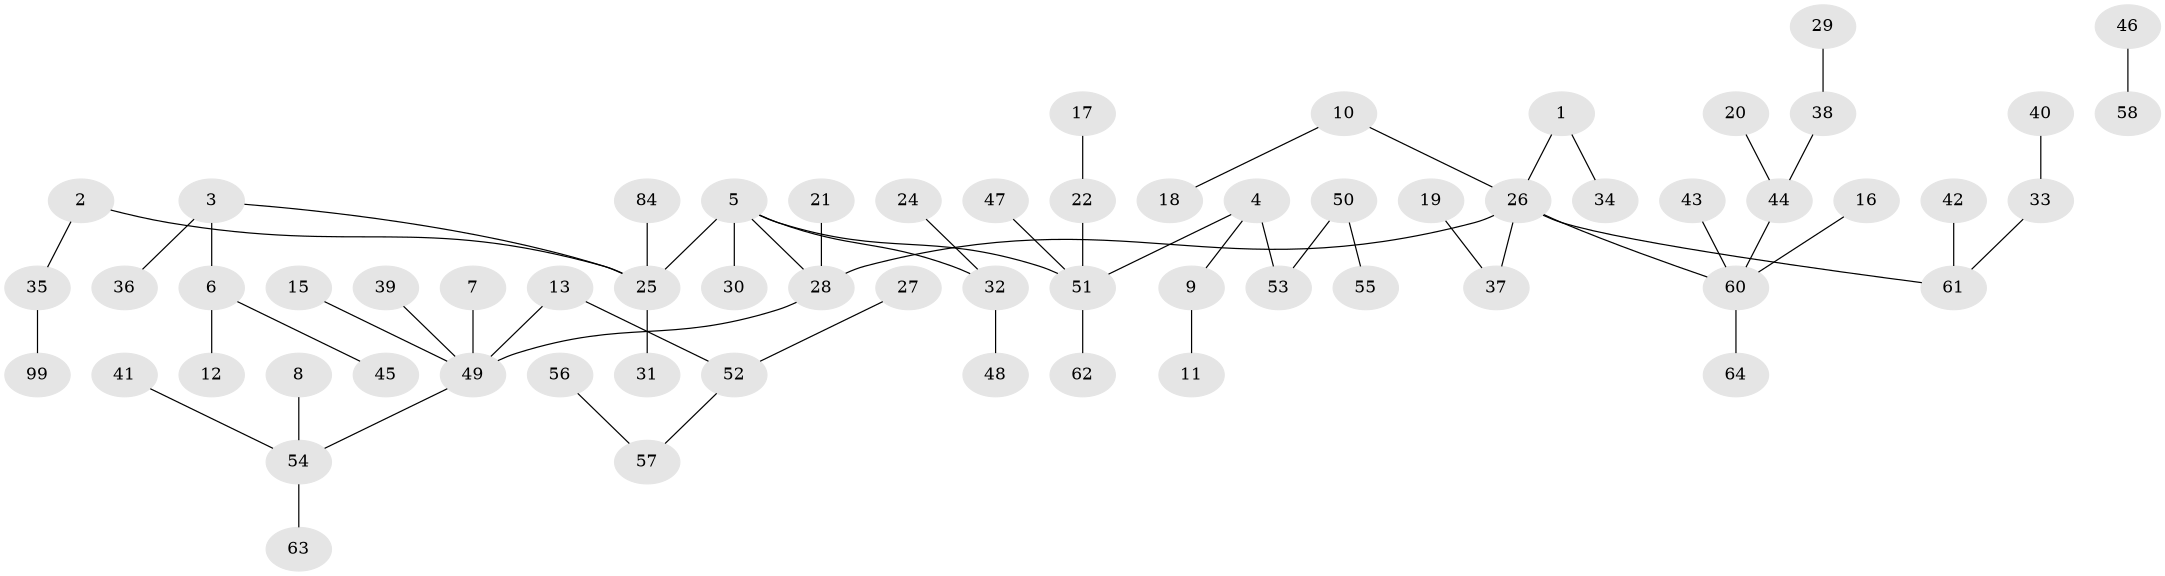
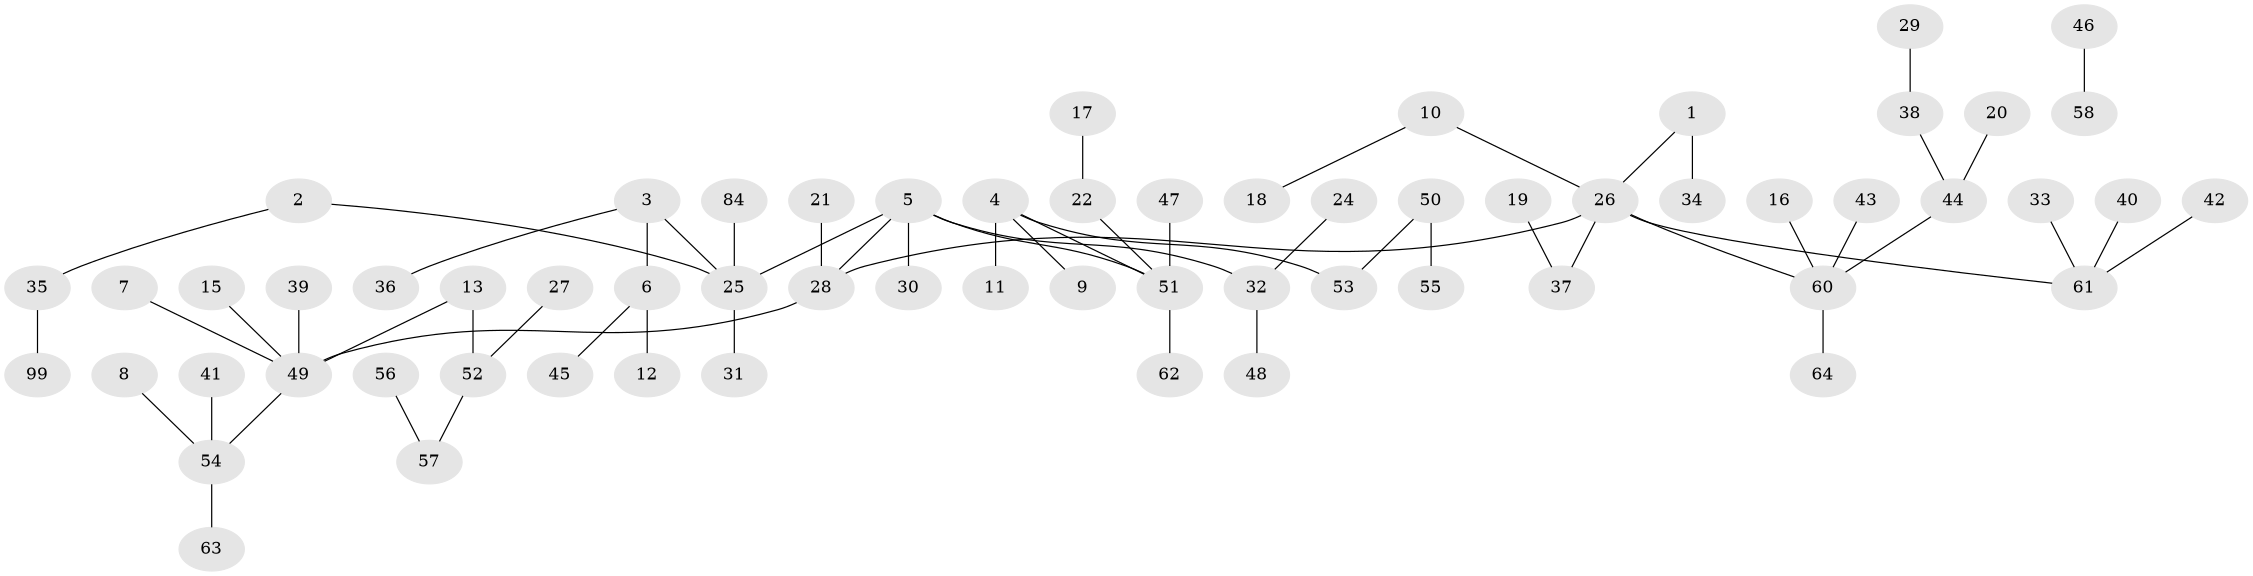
  graph {
    node [color=gray90 style=filled]
    edge [weight=1.0]
    1
    26
    34
    28
    60
    37
    61
    2
    25
    35
    31
    n12 [label=99]
    3
    6
    36
    12
    45
    4
    9
    11
    51
    53
    62
    5
    30
    32
    49
    48
    7
    54
    8
    63
    10
    18
    13
    52
    57
    n38 [label=84]
    15
    16
    64
    17
    22
    19
    20
    44
    21
    24
    27
    29
    38
    33
    39
    40
    41
    42
    43
    46
    58
    47
    50
    55
    56
    1 -- 26
    1 -- 34
    26 -- 28
    26 -- 60
    26 -- 37
    26 -- 61
    28 -- 49
    60 -- 64
    2 -- 25
    2 -- 35
    25 -- 31
    35 -- n12
    3 -- 25
    3 -- 6
    3 -- 36
    6 -- 12
    6 -- 45
    4 -- 9
-   9 -- 11
+   4 -- 11
    4 -- 51
    4 -- 53
    51 -- 62
    5 -- 28
    5 -- 25
    5 -- 51
    5 -- 30
    5 -- 32
    32 -- 48
    49 -- 54
    7 -- 49
    54 -- 63
    8 -- 54
    10 -- 26
    10 -- 18
    13 -- 49
    13 -- 52
    52 -- 57
    n38 -- 25
    15 -- 49
    16 -- 60
    17 -- 22
    22 -- 51
    19 -- 37
    20 -- 44
    44 -- 60
    21 -- 28
    24 -- 32
    27 -- 52
    29 -- 38
    38 -- 44
    33 -- 61
    39 -- 49
-   40 -- 33
+   40 -- 61
    41 -- 54
    42 -- 61
    43 -- 60
    46 -- 58
    47 -- 51
    50 -- 53
    50 -- 55
    56 -- 57
  }
